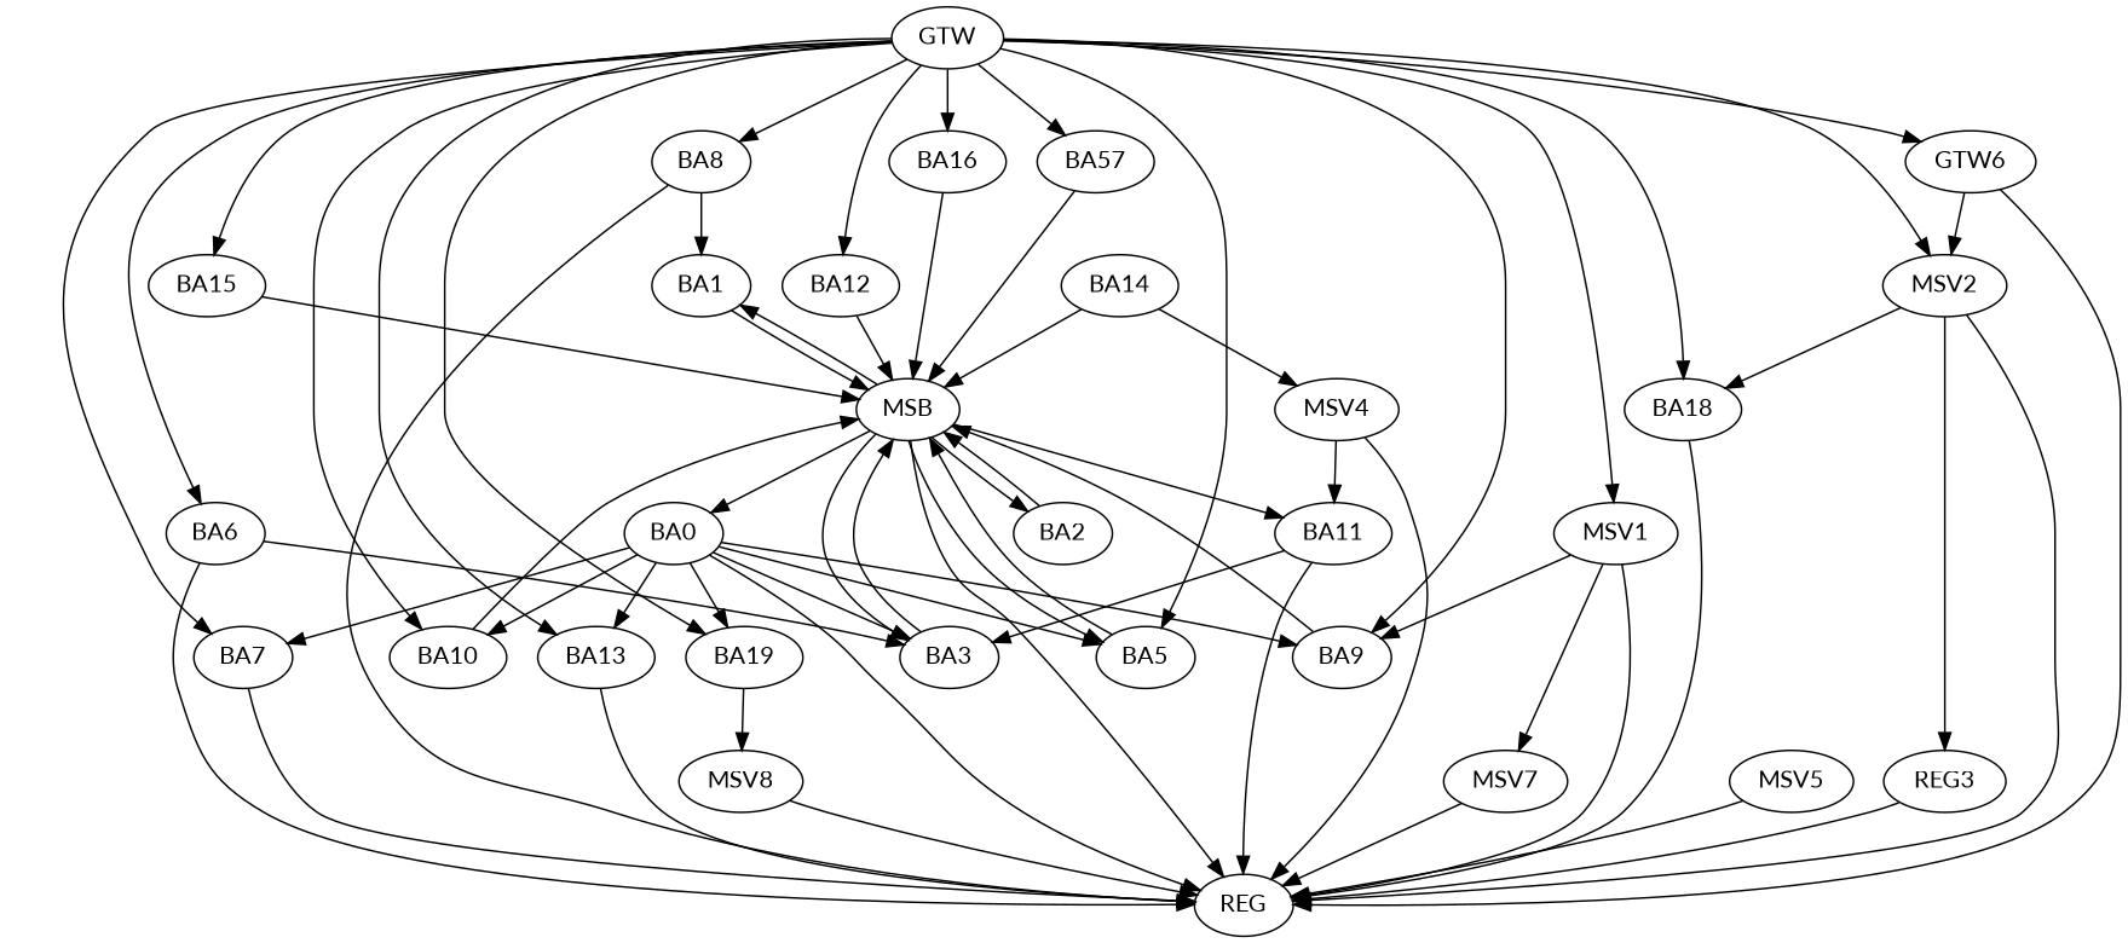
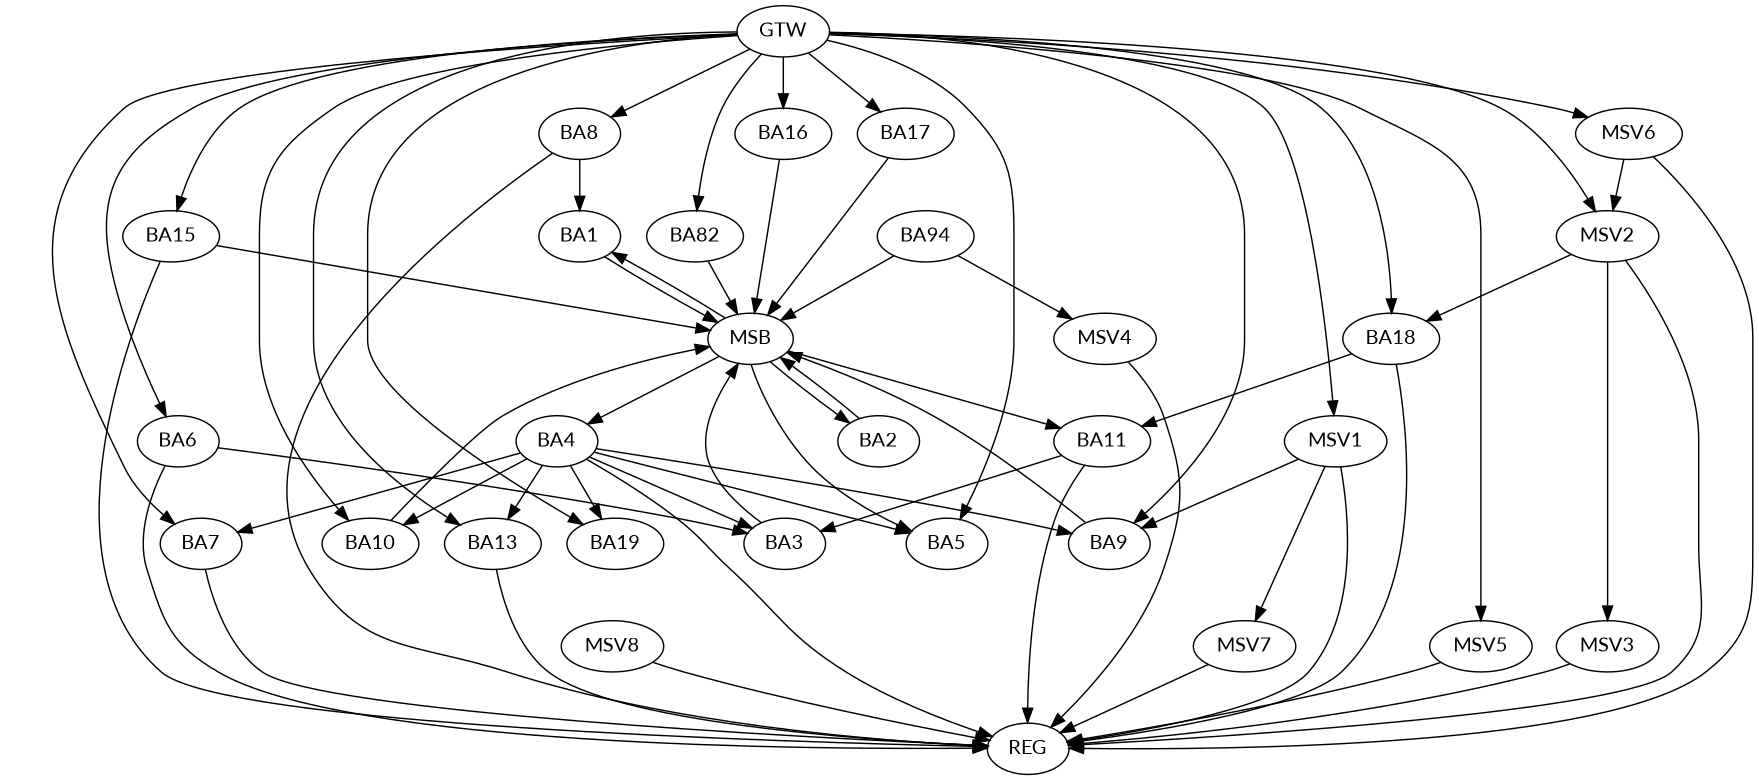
  strict digraph {
    fontname=Lato
    node [fontname=Lato]
    edge [fontname=Lato]
    n1 [label=BA1]
    n2 [label=MSB]
    n3 [label=BA2]
    n4 [label=BA3]
-   n5 [label=BA0]
+   n5 [label=BA4]
    n6 [label=BA5]
    n7 [label=REG]
    n8 [label=BA11]
    n9 [label=BA7]
    n10 [label=BA9]
    n11 [label=BA10]
    n12 [label=BA13]
    n13 [label=BA19]
    n14 [label=MSV8]
    n15 [label=BA6]
    n16 [label=BA8]
-   n17 [label=BA12]
-   n18 [label=BA14]
+   n17 [label=BA82]
+   n18 [label=BA94]
    n19 [label=MSV4]
    n20 [label=BA15]
    n21 [label=BA16]
-   n22 [label=BA57]
+   n22 [label=BA17]
    n23 [label=BA18]
    n24 [label=GTW]
    n25 [label=MSV1]
    n26 [label=MSV2]
    n27 [label=MSV5]
-   n28 [label=GTW6]
+   n28 [label=MSV6]
    n29 [label=MSV7]
-   n30 [label=REG3]
+   n30 [label=MSV3]
    n1 -> n2
    n2 -> n1
    n2 -> n3
-   n2 -> n4
    n2 -> n5
    n2 -> n6
-   n2 -> n7
+   n20 -> n7
    n2 -> n8
    n3 -> n2
    n4 -> n2
    n5 -> n4
    n5 -> n6
    n5 -> n7
    n5 -> n9
    n5 -> n10
    n5 -> n11
    n5 -> n12
    n5 -> n13
-   n6 -> n2
    n8 -> n4
    n8 -> n7
    n9 -> n7
    n10 -> n2
    n11 -> n2
    n12 -> n7
-   n13 -> n14
    n14 -> n7
    n15 -> n4
    n15 -> n7
    n16 -> n1
    n16 -> n7
    n17 -> n2
    n18 -> n2
    n18 -> n19
    n19 -> n7
    n20 -> n2
    n21 -> n2
    n22 -> n2
    n23 -> n7
-   n19 -> n8
+   n23 -> n8
    n24 -> n6
    n24 -> n9
    n24 -> n10
    n24 -> n11
    n24 -> n12
    n24 -> n13
    n24 -> n15
    n24 -> n16
    n24 -> n17
    n24 -> n20
    n24 -> n21
    n24 -> n22
    n24 -> n23
    n24 -> n25
    n24 -> n26
+   n24 -> n27
    n24 -> n28
    n25 -> n7
    n25 -> n10
    n25 -> n29
    n26 -> n7
    n26 -> n23
    n26 -> n30
    n27 -> n7
    n28 -> n7
    n28 -> n26
    n29 -> n7
    n30 -> n7
  }
